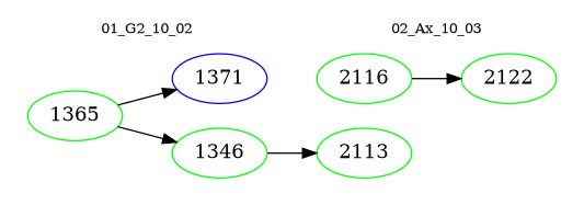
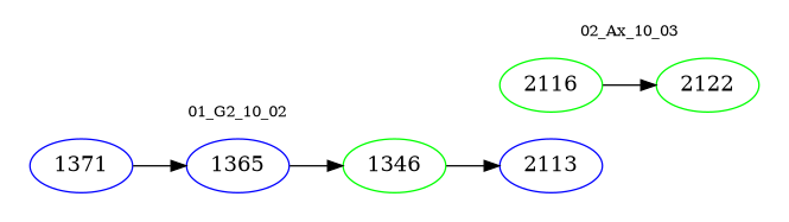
  digraph {
    rankdir=LR
    node [color=green]
    edge [color=black]
    n1 [label=2116]
-   n2 [label=2113]
+   n2 [color=blue label=2113]
    n3 [label=2122]
-   n4 [label=1365]
+   n4 [color=blue label=1365]
    n5 [label=1346]
    n6 [color=blue label=1371]
    subgraph cluster_1 {
      color=white
      fontsize=10
      label="02_Ax_10_03"
      n1
      n2
      n3
    }
    subgraph cluster_2 {
      color=white
      fontsize=10
      label="01_G2_10_02"
      n4
      n5
      n6
    }
    n1 -> n3
    n4 -> n5
-   n4 -> n6
+   n6 -> n4
    n5 -> n2
  }
